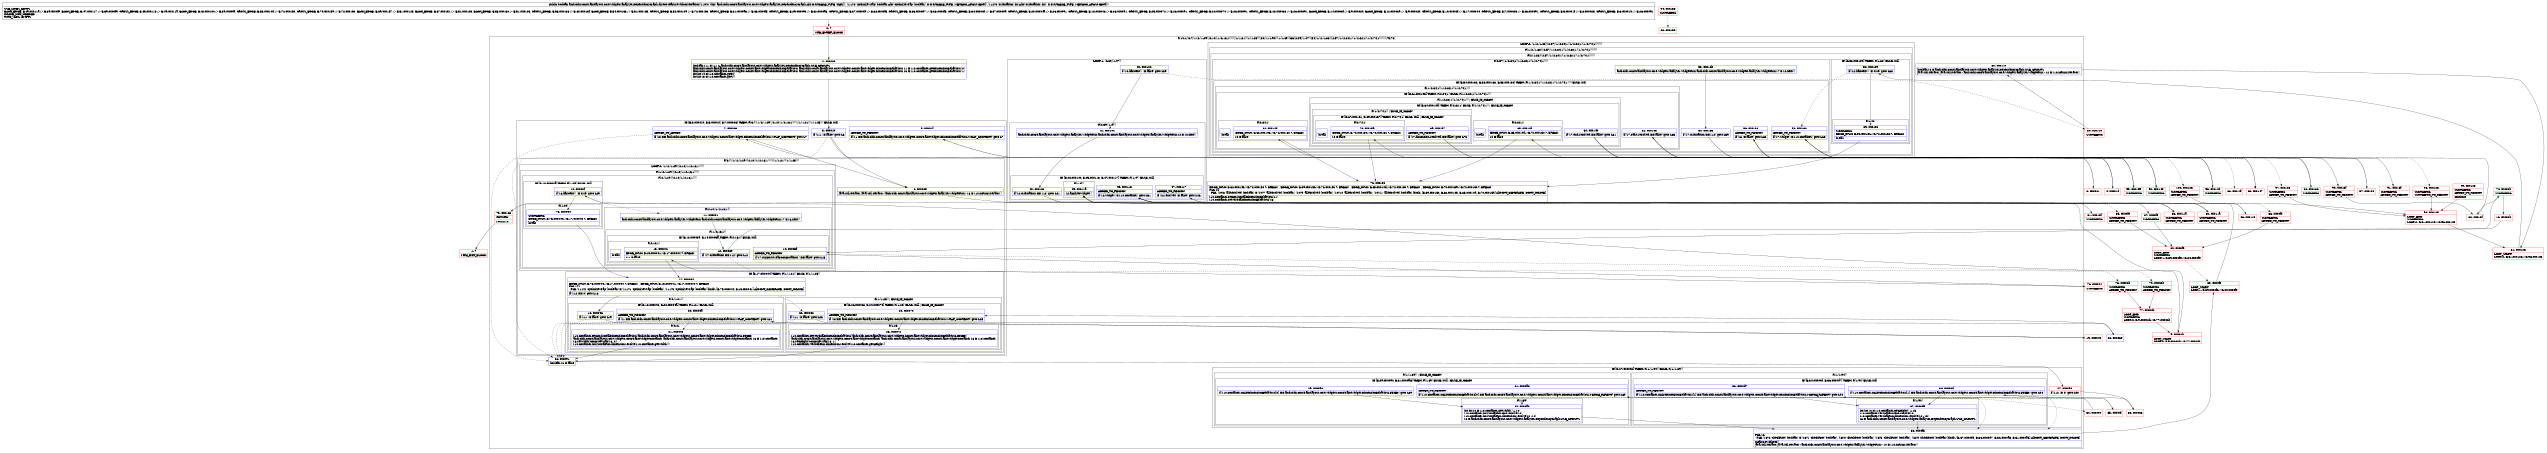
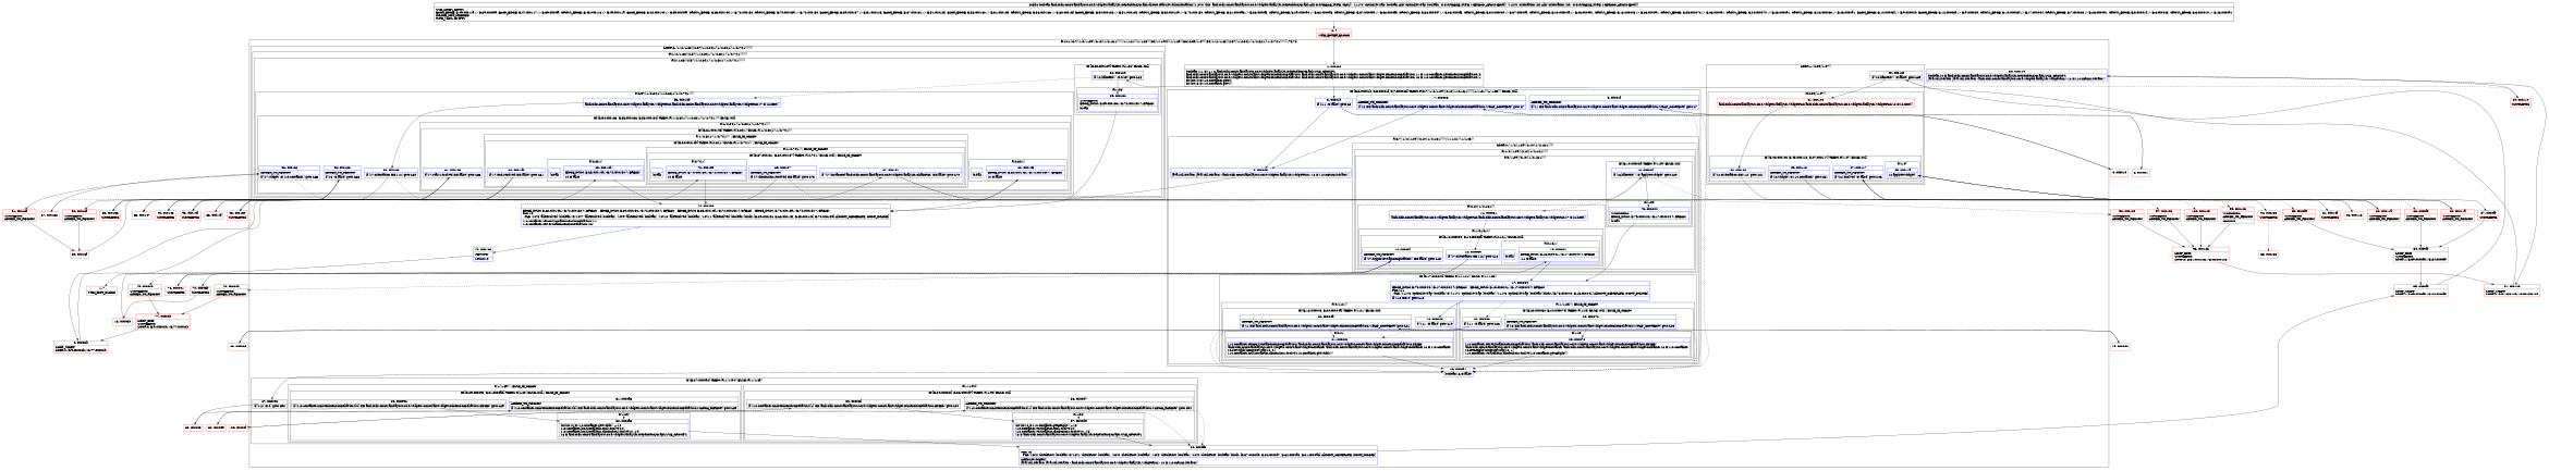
  digraph {
    node [color=blue shape=record]
    n1 [label="{75\:\ 0x0044|SYNTHETIC\lEDGE_INSN: B:75:0x0044\-\>B:17:0x0044 ?: BREAK  \l|break\l}"]
-   n2 [label="{10\:\ 0x002f|if (r6.hasNext() != true) goto L29\l}"]
+   n2 [label="{10\:\ 0x002f|if (r6.hasNext() != applyToWidget) goto L29\l}"]
    n3 [label="{15\:\ 0x0041|EDGE_INSN: B:15:0x0041\-\>B:17:0x0044 ?: BREAK  \l|r11 = false\l}"]
    n4 [label="{|break\l}"]
    n5 [label="{12\:\ 0x0039|if (r7.orientation == r12) goto L12\l}"]
    n6 [label="{14\:\ 0x003f|ADDED_TO_REGION\l|if (r7.supportsWrapComputation() == false) goto L15\l}"]
    n7 [label="{11\:\ 0x0031|androidx.constraintlayout.core.widgets.analyzer.WidgetRun androidx.constraintlayout.core.widgets.analyzer.WidgetRun r7 = r6.next()\l}"]
    n8 [label="{21\:\ 0x004c|r10.container.setHorizontalDimensionBehaviour(androidx.constraintlayout.core.widgets.ConstraintWidget.DimensionBehaviour.FIXED)\landroidx.constraintlayout.core.widgets.ConstraintWidgetContainer androidx.constraintlayout.core.widgets.ConstraintWidgetContainer r6 = r10.container\lr6.setWidth(computeWrap(r6, 0))\lr10.container.horizontalRun.dimension.resolve(r10.container.getWidth())\l}"]
    n9 [label="{18\:\ 0x0046|if (r11 != false) goto L19\l}"]
    n10 [label="{20\:\ 0x004a|ADDED_TO_REGION\l|if (r1 == androidx.constraintlayout.core.widgets.ConstraintWidget.DimensionBehaviour.WRAP_CONTENT) goto L21\l}"]
    n11 [label="{25\:\ 0x0072|r10.container.setVerticalDimensionBehaviour(androidx.constraintlayout.core.widgets.ConstraintWidget.DimensionBehaviour.FIXED)\landroidx.constraintlayout.core.widgets.ConstraintWidgetContainer androidx.constraintlayout.core.widgets.ConstraintWidgetContainer r6 = r10.container\lr6.setHeight(computeWrap(r6, 1))\lr10.container.verticalRun.dimension.resolve(r10.container.getHeight())\l}"]
    n12 [label="{22\:\ 0x006c|if (r11 != false) goto L23\l}"]
    n13 [label="{24\:\ 0x0070|ADDED_TO_REGION\l|if (r3 == androidx.constraintlayout.core.widgets.ConstraintWidget.DimensionBehaviour.WRAP_CONTENT) goto L25\l}"]
    n14 [label="{17\:\ 0x0044|EDGE_INSN: B:75:0x0044\-\>B:17:0x0044 ?: BREAK  , EDGE_INSN: B:15:0x0041\-\>B:17:0x0044 ?: BREAK  \lPHI: r11 \l  PHI: (r11v2 'optimizeWrap' boolean) = (r11v1 'optimizeWrap' boolean), (r11v3 'optimizeWrap' boolean) binds: [B:75:0x0044, B:15:0x0041] A[DONT_GENERATE, DONT_INLINE]\l|if (r12 == 0) goto L18\l}"]
    n15 [label="{8\:\ 0x0025|java.util.Iterator java.util.Iterator\<androidx.constraintlayout.core.widgets.analyzer.WidgetRun\> r6 = r10.mRuns.iterator()\l}"]
    n16 [label="{3\:\ 0x001b|if (r11 != false) goto L3\l}"]
    n17 [label="{5\:\ 0x001f|ADDED_TO_REGION\l|if (r1 == androidx.constraintlayout.core.widgets.ConstraintWidget.DimensionBehaviour.WRAP_CONTENT) goto L7\l}"]
-   n18 [label="{7\:\ 0x0023|ADDED_TO_ADDED\l|if (r3 == androidx.constraintlayout.core.widgets.ConstraintWidget.DimensionBehaviour.WRAP_CONTENT) goto L7\l}"]
+   n18 [label="{7\:\ 0x0023|ADDED_TO_REGION\l|if (r3 == androidx.constraintlayout.core.widgets.ConstraintWidget.DimensionBehaviour.WRAP_CONTENT) goto L7\l}"]
    n19 [label="{37\:\ 0x00d9|int int r0 = r10.container.getHeight() + r5\lr10.container.verticalRun.end.resolve(r0)\lr10.container.verticalRun.dimension.resolve(r0 \- r5)\lr6 = androidx.constraintlayout.core.widgets.analyzer.DependencyGraph.USE_GROUPS\l}"]
    n20 [label="{34\:\ 0x00cd|if (r10.container.mListDimensionBehaviors[1] == androidx.constraintlayout.core.widgets.ConstraintWidget.DimensionBehaviour.FIXED) goto L94\l}"]
    n21 [label="{36\:\ 0x00d7|ADDED_TO_REGION\l|if (r10.container.mListDimensionBehaviors[1] == androidx.constraintlayout.core.widgets.ConstraintWidget.DimensionBehaviour.MATCH_PARENT) goto L94\l}"]
    n22 [label="{32\:\ 0x00a8|int int r0 = r10.container.getWidth() + r4\lr10.container.horizontalRun.end.resolve(r0)\lr10.container.horizontalRun.dimension.resolve(r0 \- r4)\lr6 = androidx.constraintlayout.core.widgets.analyzer.DependencyGraph.USE_GROUPS\l}"]
    n23 [label="{29\:\ 0x009c|if (r10.container.mListDimensionBehaviors[0] == androidx.constraintlayout.core.widgets.ConstraintWidget.DimensionBehaviour.FIXED) goto L89\l}"]
    n24 [label="{31\:\ 0x00a6|ADDED_TO_REGION\l|if (r10.container.mListDimensionBehaviors[0] == androidx.constraintlayout.core.widgets.ConstraintWidget.DimensionBehaviour.MATCH_PARENT) goto L89\l}"]
-   n25 [color=red label="{27\:\ 0x0092|if (r12 != 0) goto L90\l}"]
+   n25 [label="{27\:\ 0x0092|if (r12 != 0) goto L90\l}"]
    n26 [label="{49\:\ 0x011a|r2.applyToWidget()\l}"]
    n27 [label="{42\:\ 0x010c|if (r2.orientation == r12) goto L41\l}"]
    n28 [label="{45\:\ 0x0113|ADDED_TO_REGION\l|if (r2.widget != r10.container) goto L51\l}"]
    n29 [label="{47\:\ 0x0117|ADDED_TO_REGION\l|if (r2.resolved != false) goto L46\l}"]
-   n30 [label="{41\:\ 0x0104|androidx.constraintlayout.core.widgets.analyzer.WidgetRun androidx.constraintlayout.core.widgets.analyzer.WidgetRun r2 = r0.next()\l}"]
+   n30 [color=red label="{41\:\ 0x0104|androidx.constraintlayout.core.widgets.analyzer.WidgetRun androidx.constraintlayout.core.widgets.analyzer.WidgetRun r2 = r0.next()\l}"]
    n31 [label="{40\:\ 0x0102|if (r0.hasNext() != false) goto L39\l}"]
    n32 [label="{89\:\ 0x015c|SYNTHETIC\lEDGE_INSN: B:89:0x015c\-\>B:72:0x015c ?: BREAK  \l|break\l}"]
    n33 [label="{52\:\ 0x0129|if (r2.hasNext() != true) goto L88\l}"]
    n34 [label="{62\:\ 0x0145|EDGE_INSN: B:62:0x0145\-\>B:72:0x015c ?: BREAK  \l|r0 = false\l}"]
    n35 [label="{|break\l}"]
    n36 [label="{65\:\ 0x014d|EDGE_INSN: B:65:0x014d\-\>B:72:0x015c ?: BREAK  \l|r0 = false\l}"]
    n37 [label="{|break\l}"]
    n38 [label="{70\:\ 0x0159|EDGE_INSN: B:70:0x0159\-\>B:72:0x015c ?: BREAK  \l|r0 = false\l}"]
    n39 [label="{|break\l}"]
+   n40 [label="{67\:\ 0x0151|if ((r7 instanceof androidx.constraintlayout.core.widgets.analyzer.ChainRun) == false) goto L70\l}"]
    n41 [label="{69\:\ 0x0157|ADDED_TO_REGION\l|if (r7.dimension.resolved == false) goto L73\l}"]
    n42 [label="{64\:\ 0x014b|if (r7.end.resolved == false) goto L81\l}"]
    n43 [label="{61\:\ 0x0143|if (r7.start.resolved == false) goto L83\l}"]
    n44 [label="{54\:\ 0x0133|if (r7.orientation == r12) goto L59\l}"]
    n45 [label="{56\:\ 0x0136|ADDED_TO_REGION\l|if (r6 != false) goto L86\l}"]
    n46 [label="{58\:\ 0x013c|ADDED_TO_REGION\l|if (r7.widget != r10.container) goto L63\l}"]
    n47 [label="{53\:\ 0x012b|androidx.constraintlayout.core.widgets.analyzer.WidgetRun androidx.constraintlayout.core.widgets.analyzer.WidgetRun r7 = r2.next()\l}"]
    n48 [label="{2\:\ 0x0000|boolean r11 = r11 & androidx.constraintlayout.core.widgets.analyzer.DependencyGraph.USE_GROUPS\landroidx.constraintlayout.core.widgets.ConstraintWidget$DimensionBehaviour androidx.constraintlayout.core.widgets.ConstraintWidget.DimensionBehaviour r1 = r10.container.getDimensionBehaviour(0)\landroidx.constraintlayout.core.widgets.ConstraintWidget$DimensionBehaviour androidx.constraintlayout.core.widgets.ConstraintWidget.DimensionBehaviour r3 = r10.container.getDimensionBehaviour(1)\lint int r4 = r10.container.getX()\lint int r5 = r10.container.getY()\l}"]
    n49 [label="{26\:\ 0x0091|boolean r6 = false\l}"]
    n50 [label="{38\:\ 0x00f5|PHI: r6 \l  PHI: (r6v2 'checkRoot' boolean) = (r6v1 'checkRoot' boolean), (r6v0 'checkRoot' boolean), (r6v3 'checkRoot' boolean), (r6v0 'checkRoot' boolean) binds: [B:37:0x00d9, B:36:0x00d7, B:32:0x00a8, B:31:0x00a6] A[DONT_GENERATE, DONT_INLINE]\l|measureWidgets()\ljava.util.Iterator java.util.Iterator\<androidx.constraintlayout.core.widgets.analyzer.WidgetRun\> r0 = r10.mRuns.iterator()\l}"]
    n51 [label="{50\:\ 0x011e|boolean r0 = androidx.constraintlayout.core.widgets.analyzer.DependencyGraph.USE_GROUPS\ljava.util.Iterator java.util.Iterator\<androidx.constraintlayout.core.widgets.analyzer.WidgetRun\> r2 = r10.mRuns.iterator()\l}"]
    n52 [label="{72\:\ 0x015c|EDGE_INSN: B:62:0x0145\-\>B:72:0x015c ?: BREAK  , EDGE_INSN: B:89:0x015c\-\>B:72:0x015c ?: BREAK  , EDGE_INSN: B:65:0x014d\-\>B:72:0x015c ?: BREAK  , EDGE_INSN: B:70:0x0159\-\>B:72:0x015c ?: BREAK  \lPHI: r0 \l  PHI: (r0v8 'allResolved' boolean) = (r0v7 'allResolved' boolean), (r0v9 'allResolved' boolean), (r0v10 'allResolved' boolean), (r0v11 'allResolved' boolean) binds: [B:89:0x015c, B:62:0x0145, B:65:0x014d, B:70:0x0159] A[DONT_GENERATE, DONT_INLINE]\l|r10.container.setHorizontalDimensionBehaviour(r1)\lr10.container.setVerticalDimensionBehaviour(r3)\l}"]
-   n53 [color=red label="{73\:\ 0x0166|RETURN\l|return r0\l}"]
+   n53 [label="{73\:\ 0x0166|RETURN\l|return r0\l}"]
    n54 [color=red label="{74\:\ 0x003b|SYNTHETIC\l}"]
    n55 [color=red label="{78\:\ 0x002b|SYNTHETIC\lADDED_TO_REGION\l}"]
    n56 [color=red label="{76\:\ 0x0041|SYNTHETIC\l}"]
    n57 [color=red label="{79\:\ 0x002b|SYNTHETIC\lADDED_TO_REGION\l}"]
    n58 [color=red label="{19\:\ 0x0048}"]
-   n59 [label="{23\:\ 0x006e}"]
+   n59 [color=red label="{23\:\ 0x006e}"]
    n60 [color=red label="{9\:\ 0x002b|LOOP_START\lLOOP:0: B:9:0x002b\-\>B:77:0x002b\l}"]
    n61 [color=red label="{4\:\ 0x001d}"]
    n62 [color=red label="{6\:\ 0x0021}"]
    n63 [color=red label="{35\:\ 0x00cf}"]
    n64 [color=red label="{30\:\ 0x009e}"]
    n65 [color=red label="{33\:\ 0x00c5}"]
    n66 [color=red label="{87\:\ 0x00fe|SYNTHETIC\l}"]
    n67 [color=red label="{81\:\ 0x010f|SYNTHETIC\l}"]
    n68 [color=red label="{85\:\ 0x00fe|SYNTHETIC\lADDED_TO_REGION\l}"]
    n69 [color=red label="{46\:\ 0x0115}"]
    n70 [color=red label="{82\:\ 0x011a|SYNTHETIC\lADDED_TO_REGION\l}"]
    n71 [color=red label="{83\:\ 0x011a|SYNTHETIC\lADDED_TO_REGION\l}"]
    n72 [color=red label="{86\:\ 0x00fe|SYNTHETIC\lADDED_TO_REGION\l}"]
    n73 [color=red label="{80\:\ 0x011e|SYNTHETIC\l}"]
    n74 [color=red label="{94\:\ 0x0153|SYNTHETIC\l}"]
    n75 [color=red label="{99\:\ 0x0125|SYNTHETIC\lADDED_TO_REGION\l|continue\l}"]
    n76 [color=red label="{95\:\ 0x0159|SYNTHETIC\l}"]
    n77 [color=red label="{100\:\ 0x0125|SYNTHETIC\lADDED_TO_REGION\l}"]
    n78 [color=red label="{63\:\ 0x0147}"]
    n79 [color=red label="{66\:\ 0x014f}"]
    n80 [color=red label="{93\:\ 0x014d|SYNTHETIC\l}"]
    n81 [color=red label="{92\:\ 0x0145|SYNTHETIC\l}"]
    n82 [color=red label="{88\:\ 0x0136|SYNTHETIC\l}"]
    n83 [color=red label="{97\:\ 0x0125|SYNTHETIC\lADDED_TO_REGION\l}"]
    n84 [color=red label="{57\:\ 0x0138}"]
    n85 [color=red label="{90\:\ 0x013f|SYNTHETIC\lADDED_TO_REGION\l}"]
    n86 [color=red label="{91\:\ 0x013f|SYNTHETIC\lADDED_TO_REGION\l}"]
-   n87 [color=red label="{98\:\ 0x0125|SYNTHETIC\lSYNTHETIC_TO_REGION\l}"]
+   n87 [color=red label="{98\:\ 0x0125|SYNTHETIC\lADDED_TO_REGION\l}"]
    n88 [color=red label="{39\:\ 0x00fe|LOOP_START\lLOOP:1: B:39:0x00fe\-\>B:84:0x00fe\l}"]
    n89 [color=red label="{51\:\ 0x0125|LOOP_START\lLOOP:2: B:51:0x0125\-\>B:96:0x0125\l}"]
    n90 [color=red label="{1\:\ ?|MTH_EXIT_BLOCK\l}"]
    n91 [color=red label="{13\:\ 0x003b}"]
    n92 [color=red label="{77\:\ 0x002b|LOOP_END\lSYNTHETIC\lLOOP:0: B:9:0x002b\-\>B:77:0x002b\l}"]
    n93 [color=red label="{84\:\ 0x00fe|LOOP_END\lSYNTHETIC\lLOOP:1: B:39:0x00fe\-\>B:84:0x00fe\l}"]
    n94 [color=red label="{96\:\ 0x0125|LOOP_END\lSYNTHETIC\lLOOP:2: B:51:0x0125\-\>B:96:0x0125\l}"]
    n95 [color=red label="{60\:\ 0x013f}"]
    n96 [color=red label="{68\:\ 0x0153}"]
    n97 [color=red label="{0\:\ ?|MTH_ENTER_BLOCK\l}"]
    n98 [label="{public boolean androidx.constraintlayout.core.widgets.analyzer.DependencyGraph.directMeasureWithOrientation((r10v0 'this' androidx.constraintlayout.core.widgets.analyzer.DependencyGraph A[IMMUTABLE_TYPE, THIS]), (r11v0 'optimizeWrap' boolean A[D('optimizeWrap' boolean), IMMUTABLE_TYPE, METHOD_ARGUMENT]), (r12v0 'orientation' int A[D('orientation' int), IMMUTABLE_TYPE, METHOD_ARGUMENT]))  | USE_LINES_HINTS\lBACK_EDGE: B:49:0x011a \-\> B:39:0x00fe, BACK_EDGE: B:47:0x0117 \-\> B:39:0x00fe, CROSS_EDGE: B:45:0x0113 \-\> B:49:0x011a, BACK_EDGE: B:42:0x010c \-\> B:39:0x00fe, CROSS_EDGE: B:65:0x014d \-\> B:72:0x015c, CROSS_EDGE: B:70:0x0159 \-\> B:72:0x015c, BACK_EDGE: B:69:0x0157 \-\> B:51:0x0125, BACK_EDGE: B:67:0x0151 \-\> B:51:0x0125, BACK_EDGE: B:58:0x013c \-\> B:51:0x0125, CROSS_EDGE: B:56:0x0136 \-\> B:60:0x013f, BACK_EDGE: B:54:0x0133 \-\> B:51:0x0125, CROSS_EDGE: B:52:0x0129 \-\> B:72:0x015c, CROSS_EDGE: B:31:0x00a6 \-\> B:38:0x00f5, CROSS_EDGE: B:29:0x009c \-\> B:32:0x00a8, CROSS_EDGE: B:37:0x00d9 \-\> B:38:0x00f5, CROSS_EDGE: B:36:0x00d7 \-\> B:38:0x00f5, CROSS_EDGE: B:34:0x00cd \-\> B:37:0x00d9, CROSS_EDGE: B:20:0x004a \-\> B:26:0x0091, CROSS_EDGE: B:18:0x0046 \-\> B:26:0x0091, CROSS_EDGE: B:25:0x0072 \-\> B:26:0x0091, CROSS_EDGE: B:24:0x0070 \-\> B:26:0x0091, CROSS_EDGE: B:22:0x006c \-\> B:26:0x0091, BACK_EDGE: B:14:0x003f \-\> B:9:0x002b, BACK_EDGE: B:12:0x0039 \-\> B:9:0x002b, CROSS_EDGE: B:10:0x002f \-\> B:17:0x0044, CROSS_EDGE: B:7:0x0023 \-\> B:26:0x0091, CROSS_EDGE: B:5:0x001f \-\> B:8:0x0025, CROSS_EDGE: B:3:0x001b \-\> B:26:0x0091\lINLINE_NOT_NEEDED\lTYPE_VARS: EMPTY\l}" color=""]
    subgraph cluster_1 {
      label="R(10:1|(3:7|(1:(2:(1:29)|(2:10|(1:(2:16|1)))))|(1:(1:21))(1:(1:25)))|30|(1:(1:94))(1:(1:89))|36|(2:39|(1:47))|54|(1:(2:(1:88)|(2:57|(1:(2:84|1)(1:(2:82|1)(1:(2:74|1)))))))|75|76)"
      n48
      n49
      n50
      n51
      n52
      n53
      subgraph cluster_2 {
        label="IF [B:3:0x001b, B:5:0x001f, B:7:0x0023] THEN: R(3:7|(1:(2:(1:29)|(2:10|(1:(2:16|1)))))|(1:(1:21))(1:(1:25))) ELSE: null"
        n16
        n17
        n18
        subgraph cluster_3 {
          label="R(3:7|(1:(2:(1:29)|(2:10|(1:(2:16|1)))))|(1:(1:21))(1:(1:25)))"
          n15
          subgraph cluster_4 {
            label="LOOP:0: (1:(2:(1:29)|(2:10|(1:(2:16|1)))))"
            subgraph cluster_5 {
              label="R(1:(2:(1:29)|(2:10|(1:(2:16|1)))))"
              subgraph cluster_6 {
                label="R(2:(1:29)|(2:10|(1:(2:16|1))))"
                subgraph cluster_7 {
                  label="IF [B:10:0x002f] THEN: R(1:29) ELSE: null"
                  n2
                  subgraph cluster_8 {
                    label="R(1:29)"
                    n1
                  }
                }
                subgraph cluster_9 {
                  label="R(2:10|(1:(2:16|1)))"
                  n7
                  subgraph cluster_10 {
                    label="R(1:(2:16|1))"
                    subgraph cluster_11 {
                      label="IF [B:12:0x0039, B:14:0x003f] THEN: R(2:16|1) ELSE: null"
                      n5
                      n6
                      subgraph cluster_12 {
                        label="R(2:16|1)"
                        n3
                        n4
                      }
                    }
                  }
                }
              }
            }
          }
          subgraph cluster_13 {
            label="IF [B:17:0x0044] THEN: R(1:(1:21)) ELSE: R(1:(1:25))"
            n14
            subgraph cluster_14 {
              label="R(0:(1:21))"
              subgraph cluster_15 {
                label="IF [B:18:0x0046, B:20:0x004a] THEN: R(1:21) ELSE: null"
                n9
                n10
                subgraph cluster_16 {
                  label="R(0:21)"
                  n8
                }
              }
            }
            subgraph cluster_17 {
              label="R(1:(1:25)) | ELSE_IF_CHAIN\l"
              subgraph cluster_18 {
                label="IF [B:22:0x006c, B:24:0x0070] THEN: R(1:25) ELSE: null | ELSE_IF_CHAIN\l"
                n12
                n13
                subgraph cluster_19 {
                  label="R(1:25)"
                  n11
                }
              }
            }
          }
        }
      }
      subgraph cluster_20 {
        label="IF [B:27:0x0092] THEN: R(1:(1:94)) ELSE: R(1:(1:89))"
        n25
        subgraph cluster_21 {
          label="R(1:(1:94))"
          subgraph cluster_22 {
            label="IF [B:34:0x00cd, B:36:0x00d7] THEN: R(1:94) ELSE: null"
            n20
            n21
            subgraph cluster_23 {
              label="R(1:94)"
              n19
            }
          }
        }
        subgraph cluster_24 {
          label="R(1:(1:89)) | ELSE_IF_CHAIN\l"
          subgraph cluster_25 {
            label="IF [B:29:0x009c, B:31:0x00a6] THEN: R(1:89) ELSE: null | ELSE_IF_CHAIN\l"
            n23
            n24
            subgraph cluster_26 {
              label="R(1:89)"
              n22
            }
          }
        }
      }
      subgraph cluster_27 {
        label="LOOP:1: (2:39|(1:47))"
        n31
        subgraph cluster_28 {
          label="R(2:39|(1:47))"
          n30
          subgraph cluster_29 {
            label="IF [B:42:0x010c, B:45:0x0113, B:47:0x0117] THEN: R(1:47) ELSE: null"
            n27
            n28
            n29
            subgraph cluster_30 {
              label="R(1:47)"
              n26
            }
          }
        }
      }
      subgraph cluster_31 {
        label="LOOP:2: (1:(2:(1:88)|(2:57|(1:(2:84|1)(1:(2:82|1)(1:(2:74|1)))))))"
        subgraph cluster_32 {
          label="R(1:(2:(1:88)|(2:57|(1:(2:84|1)(1:(2:82|1)(1:(2:74|1)))))))"
          subgraph cluster_33 {
            label="R(2:(1:88)|(2:57|(1:(2:84|1)(1:(2:82|1)(1:(2:74|1))))))"
            subgraph cluster_34 {
              label="IF [B:52:0x0129] THEN: R(1:88) ELSE: null"
              n33
              subgraph cluster_35 {
                label="R(1:48)"
                n32
              }
            }
            subgraph cluster_36 {
              label="R(2:57|(1:(2:84|1)(1:(2:82|1)(1:(2:74|1)))))"
              n47
              subgraph cluster_37 {
                label="IF [B:54:0x0133, B:56:0x0136, B:58:0x013c] THEN: R(1:(2:84|1)(1:(2:82|1)(1:(2:74|1)))) ELSE: null"
                n44
                n45
                n46
                subgraph cluster_38 {
                  label="R(1:(2:84|1)(1:(2:82|1)(1:(2:74|1))))"
                  subgraph cluster_39 {
                    label="IF [B:61:0x0143] THEN: R(2:84|1) ELSE: R(1:(2:82|1)(1:(2:74|1)))"
                    n43
                    subgraph cluster_40 {
                      label="R(2:84|1)"
                      n34
                      n35
                    }
                    subgraph cluster_41 {
                      label="R(1:(2:82|1)(1:(2:74|1))) | ELSE_IF_CHAIN\l"
                      subgraph cluster_42 {
                        label="IF [B:64:0x014b] THEN: R(2:82|1) ELSE: R(1:(2:74|1)) | ELSE_IF_CHAIN\l"
                        n42
                        subgraph cluster_43 {
                          label="R(2:82|1)"
                          n36
                          n37
                        }
                        subgraph cluster_44 {
                          label="R(1:(2:74|1)) | ELSE_IF_CHAIN\l"
                          subgraph cluster_45 {
                            label="IF [B:67:0x0151, B:69:0x0157] THEN: R(2:74|1) ELSE: null | ELSE_IF_CHAIN\l"
+                           n40
                            n41
                            subgraph cluster_46 {
                              label="R(2:74|1)"
                              n38
                              n39
                            }
                          }
                        }
                      }
                    }
                  }
                }
              }
            }
          }
        }
      }
    }
    n1 -> n14
    n2 -> n1
    n2 -> n7 [style=dashed]
    n3 -> n14
    n5 -> n54
    n5 -> n55 [style=dashed]
    n6 -> n56
    n6 -> n57 [style=dashed]
    n7 -> n5
    n8 -> n49
-   n9 -> n49 [style=dashed]
+   n9 -> n8 [style=dashed]
    n9 -> n58
    n10 -> n8
    n10 -> n49 [style=dashed]
    n11 -> n49
    n12 -> n49 [style=dashed]
    n12 -> n59
    n13 -> n11
    n13 -> n49 [style=dashed]
    n14 -> n9
    n14 -> n12 [style=dashed]
    n15 -> n60
    n16 -> n15
    n16 -> n49 [style=dashed]
    n16 -> n61
    n17 -> n62 [style=dashed]
    n18 -> n15
    n18 -> n49 [style=dashed]
    n19 -> n50
    n20 -> n19
    n20 -> n63 [style=dashed]
    n21 -> n19
    n21 -> n50 [style=dashed]
    n22 -> n50
    n23 -> n22
    n23 -> n64 [style=dashed]
    n24 -> n22
    n24 -> n50 [style=dashed]
    n25 -> n65
    n26 -> n66
    n27 -> n67
-   n27 -> n68 [style=dashed]
+   n2 -> n68 [style=dashed]
    n28 -> n69 [style=dashed]
    n28 -> n70
-   n28 -> n71
+   n29 -> n71
    n29 -> n72 [style=dashed]
    n30 -> n27
    n31 -> n30
    n31 -> n73 [style=dashed]
    n32 -> n52
    n33 -> n32
-   n33 -> n46 [style=dashed]
+   n33 -> n47 [style=dashed]
    n34 -> n52
    n36 -> n52
    n38 -> n52
+   n40 -> n74
+   n40 -> n75 [style=dashed]
    n41 -> n76
    n41 -> n77 [style=dashed]
    n42 -> n78
    n42 -> n79 [style=dashed]
    n42 -> n80
    n43 -> n78 [style=dashed]
    n43 -> n81
    n44 -> n82
    n44 -> n83 [style=dashed]
    n45 -> n84 [style=dashed]
    n45 -> n85
    n46 -> n86
    n46 -> n87 [style=dashed]
    n47 -> n44
    n48 -> n16
    n49 -> n25
    n50 -> n88
    n51 -> n89
    n52 -> n53
    n53 -> n90
    n54 -> n91
    n55 -> n92
    n56 -> n3
    n57 -> n92
    n58 -> n10
    n59 -> n13
    n60 -> n2
    n61 -> n17
    n62 -> n18
    n63 -> n21
    n64 -> n24
    n65 -> n20
    n66 -> n93
    n68 -> n93
    n69 -> n29
    n70 -> n26
    n71 -> n26
    n72 -> n93
    n73 -> n51
    n74 -> n96 [style=dashed]
    n75 -> n94
    n76 -> n38
    n77 -> n94
+   n79 -> n40
    n80 -> n36
    n81 -> n34
    n82 -> n45
    n83 -> n94
    n84 -> n46
    n85 -> n95
-   n54 -> n95
+   n86 -> n95
    n87 -> n94
-   n88 -> n28
+   n88 -> n31
    n89 -> n33
    n91 -> n6
    n92 -> n60
-   n93 -> n88 [style=dashed]
+   n93 -> n88
    n94 -> n89
    n95 -> n43
    n97 -> n48
    n98 -> n97
  }
